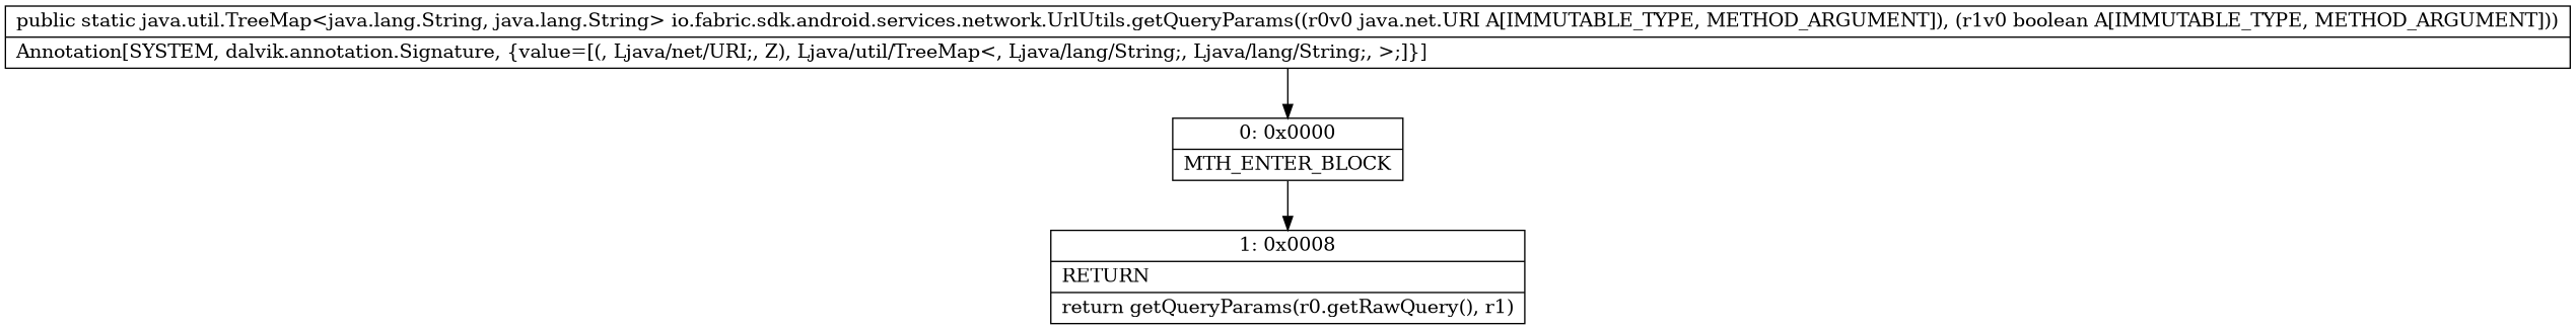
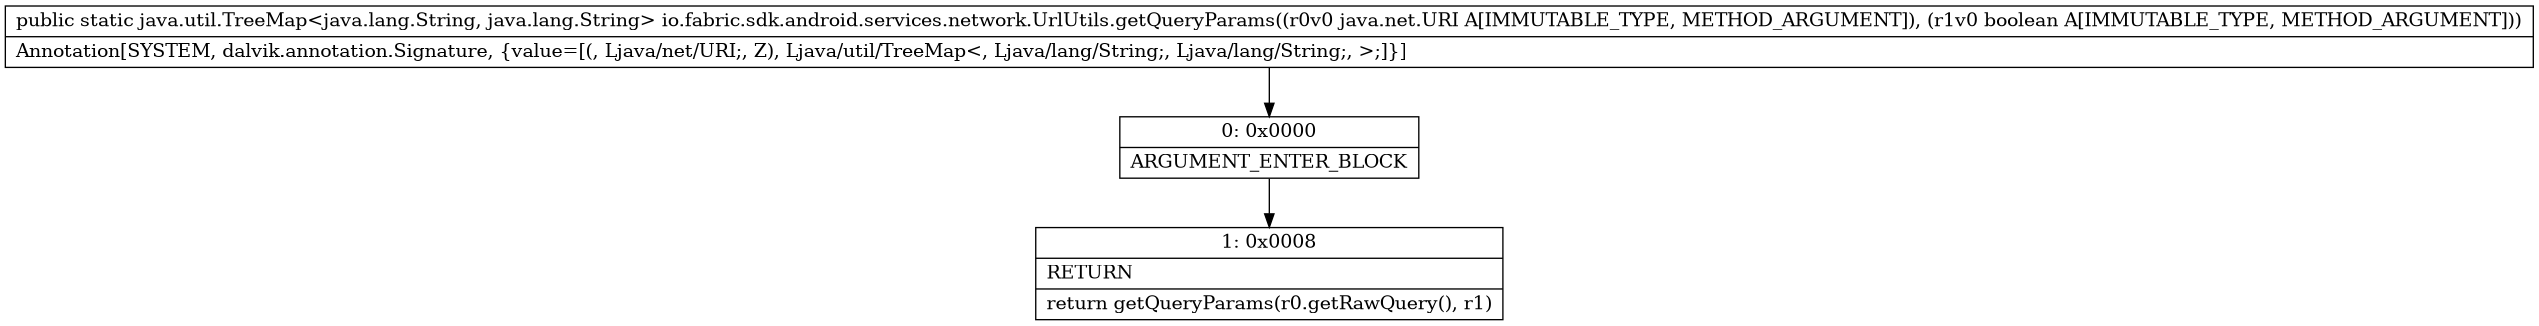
  digraph {
    node [shape=record]
-   n1 [label="{0\:\ 0x0000|MTH_ENTER_BLOCK\l}"]
+   n1 [label="{0\:\ 0x0000|ARGUMENT_ENTER_BLOCK\l}"]
    n2 [label="{1\:\ 0x0008|RETURN\l|return getQueryParams(r0.getRawQuery(), r1)\l}"]
    n3 [label="{public static java.util.TreeMap\<java.lang.String, java.lang.String\> io.fabric.sdk.android.services.network.UrlUtils.getQueryParams((r0v0 java.net.URI A[IMMUTABLE_TYPE, METHOD_ARGUMENT]), (r1v0 boolean A[IMMUTABLE_TYPE, METHOD_ARGUMENT]))  | Annotation[SYSTEM, dalvik.annotation.Signature, \{value=[(, Ljava\/net\/URI;, Z), Ljava\/util\/TreeMap\<, Ljava\/lang\/String;, Ljava\/lang\/String;, \>;]\}]\l}"]
    n1 -> n2
    n3 -> n1
  }
